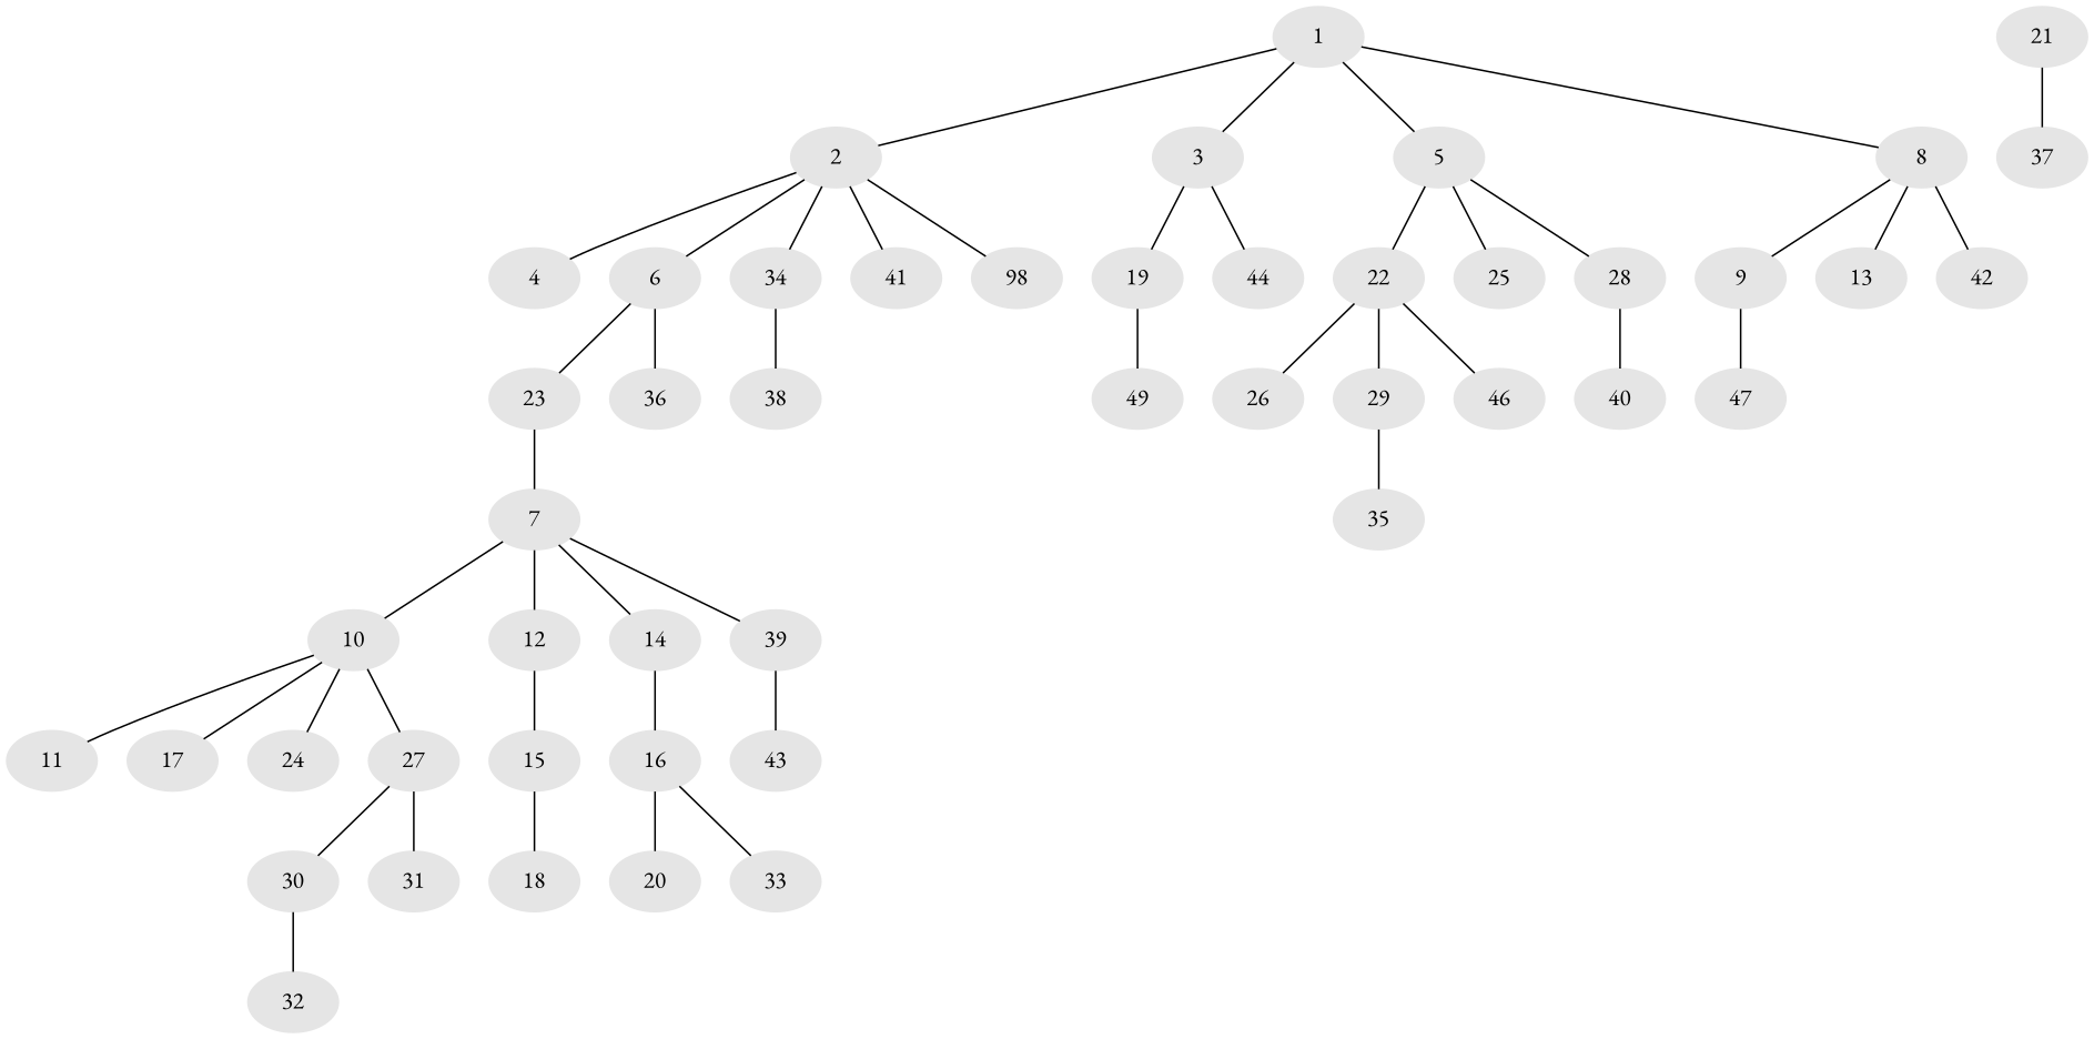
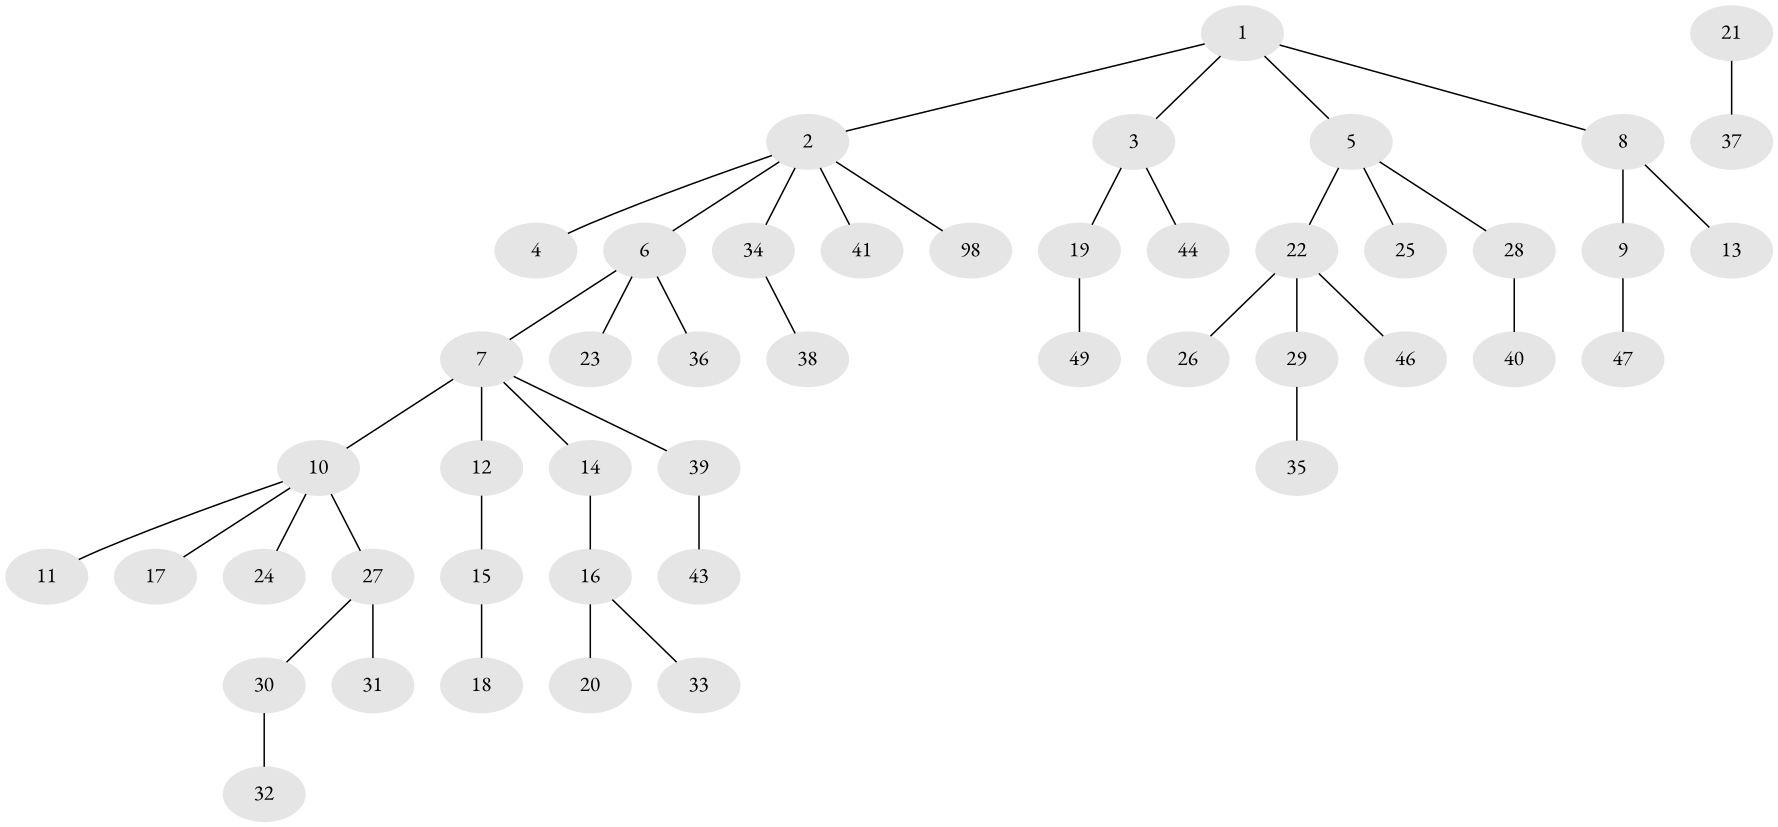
  graph {
    fontname="EB Garamond"
    node [color=gray90 fontname="EB Garamond" style=filled]
    edge [fontname="EB Garamond" weight=1.0]
    1
    2
    3
    5
    8
    4
    6
    34
    41
    n10 [label=98]
    19
    44
    22
    25
    28
    9
    13
-   42
    7
    23
    36
    38
    49
    26
    29
    46
    40
    10
    12
    14
    39
    11
    17
    24
    27
    15
    16
    43
    47
    30
    31
    18
    21
    37
    20
    33
    35
    32
    1 -- 2
    1 -- 3
    1 -- 5
    1 -- 8
    2 -- 4
    2 -- 6
    2 -- 34
    2 -- 41
    2 -- n10
    3 -- 19 [weight=2.0]
    3 -- 44
    5 -- 22
    5 -- 25
    5 -- 28
    8 -- 9
    8 -- 13
-   8 -- 42 [weight=3.0]
-   23 -- 7
+   6 -- 7
    6 -- 23
    6 -- 36
    34 -- 38
    19 -- 49
    22 -- 26
    22 -- 29
    22 -- 46
    28 -- 40 [weight=3.0]
    9 -- 47 [weight=2.0]
    7 -- 10 [weight=2.0]
    7 -- 12
    7 -- 14
    7 -- 39
    29 -- 35
    10 -- 11
    10 -- 17
    10 -- 24
    10 -- 27
    12 -- 15 [weight=2.0]
    14 -- 16
    39 -- 43
    27 -- 30
    27 -- 31
    15 -- 18
    16 -- 20
    16 -- 33
    30 -- 32
    21 -- 37
  }
